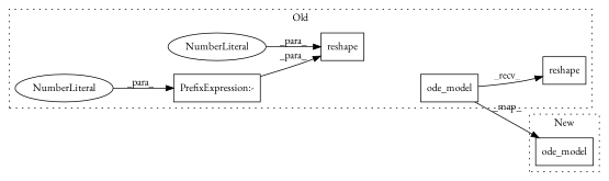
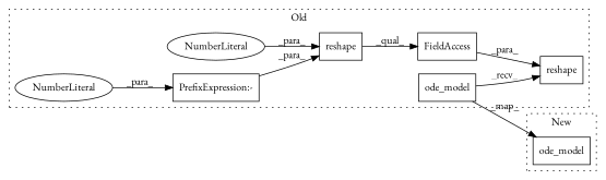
  digraph {
    rankdir=LR
    fontname="EB Garamond"
    node [a=32 l=1 shape=box fontname="EB Garamond"]
    edge [fontname="EB Garamond"]
    n1 [l="10,1" label=ode_model s="6292,6332"]
    n2 [l="8,1" label=reshape s="6334,6352"]
+   n3 [a=22 l=10 label=FieldAccess s=6342]
    n4 [l="8,1" label=reshape s="5980,5992"]
    n5 [a=34 label=NumberLiteral s=5991 shape=ellipse]
    n6 [a=38 label="PrefixExpression:-" s=5988]
    n7 [a=34 label=NumberLiteral s=5989 shape=ellipse]
    n8 [l="10,1" label=ode_model s="6558,6598"]
    subgraph cluster_1 {
      label=Old
      style=dotted
      n1
      n2
+     n3
      n4
      n5
      n6
      n7
    }
    subgraph cluster_2 {
      label=New
      style=dotted
      n8
    }
    n1 -> n2 [label=_recv_]
    n1 -> n8 [label=_map_]
+   n3 -> n2 [label=_para_]
+   n4 -> n3 [label=_qual_]
    n5 -> n4 [label=_para_]
    n6 -> n4 [label=_para_]
    n7 -> n6 [label=_para_]
  }
